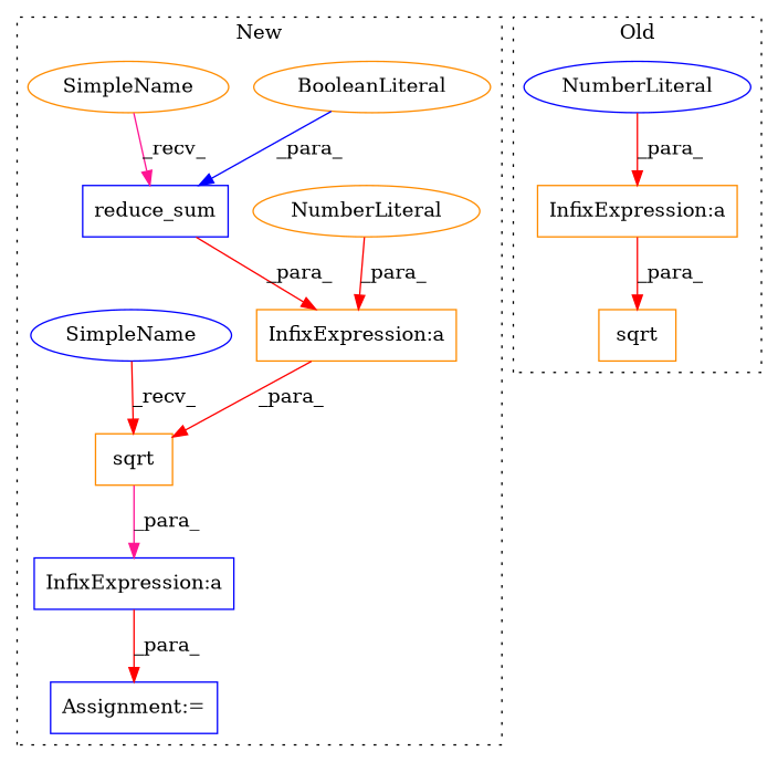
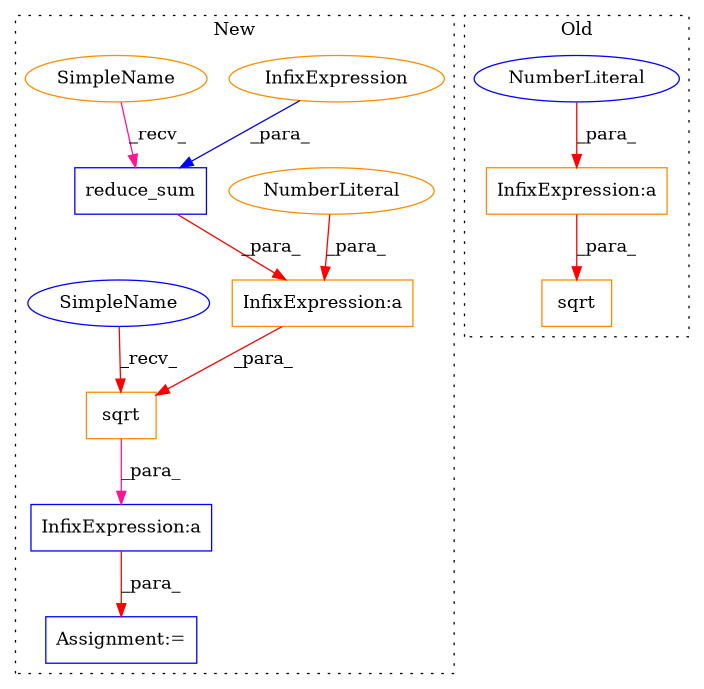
  digraph {
    node [a=32 color=darkorange l=3 shape=box]
    edge [color=red]
    n1 [color=blue l="11,1" label=reduce_sum s="6227,6292"]
-   n2 [a=9 l=4 label=BooleanLiteral s=6288 shape=ellipse]
+   n2 [a=9 l=4 label=InfixExpression s=6288 shape=ellipse]
    n3 [l="5,1" label=sqrt s="6211,6302"]
    n4 [a=7 color=blue l=1 label="Assignment:=" s=6316]
    n5 [a=27 label="InfixExpression:a" s=6293]
    n6 [a=34 l=6 label=NumberLiteral s=6296 shape=ellipse]
    n7 [a=27 color=blue label="InfixExpression:a" s=6319]
    n8 [a=42 l=10 label=SimpleName s=6216 shape=ellipse]
    n9 [a=42 color=blue l=10 label=SimpleName s=6200 shape=ellipse]
    n10 [l="5,1" label=sqrt s="6190,6207"]
    n11 [a=27 label="InfixExpression:a" s=6201]
    n12 [a=34 color=blue l=6 label=NumberLiteral s=6195 shape=ellipse]
    subgraph cluster_1 {
      label=New
      style=dotted
      n1
      n2
      n3
      n4
      n5
      n6
      n7
      n8
      n9
    }
    subgraph cluster_2 {
      label=Old
      style=dotted
      n10
      n11
      n12
    }
    n1 -> n5 [label=_para_]
    n2 -> n1 [color=blue label=_para_]
    n3 -> n7 [color=deeppink label=_para_]
    n5 -> n3 [label=_para_]
    n6 -> n5 [label=_para_]
    n7 -> n4 [label=_para_]
    n8 -> n1 [color=deeppink label=_recv_]
    n9 -> n3 [label=_recv_]
    n11 -> n10 [label=_para_]
    n12 -> n11 [label=_para_]
  }
